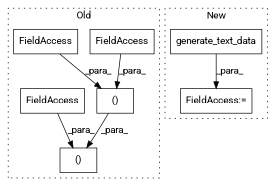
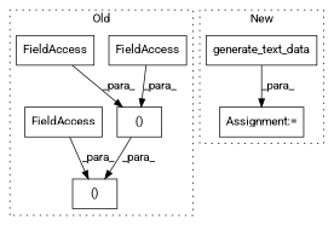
  digraph {
    fontname=Roboto
    node [a=22 l=6 s=903 shape=box fontname=Roboto]
    edge [fontname=Roboto]
    n1 [a=106 l=25 label="()"]
    n2 [label=FieldAccess s=922]
    n3 [a=106 l=72 label="()" s=857]
    n4 [label=FieldAccess]
    n5 [l=7 label=FieldAccess s=877]
    n6 [a=32 l="19,1" label=generate_text_data s="871,903"]
-   n7 [a=7 l=1 label="FieldAccess:=" s=864]
+   n7 [a=7 l=1 label="Assignment:=" s=864]
    subgraph cluster_1 {
      label=Old
      style=dotted
      n1
      n2
      n3
      n4
      n5
    }
    subgraph cluster_2 {
      label=New
      style=dotted
      n6
      n7
    }
    n1 -> n3 [label=_para_]
    n2 -> n1 [label=_para_]
    n4 -> n1 [label=_para_]
    n5 -> n3 [label=_para_]
    n6 -> n7 [label=_para_]
  }
